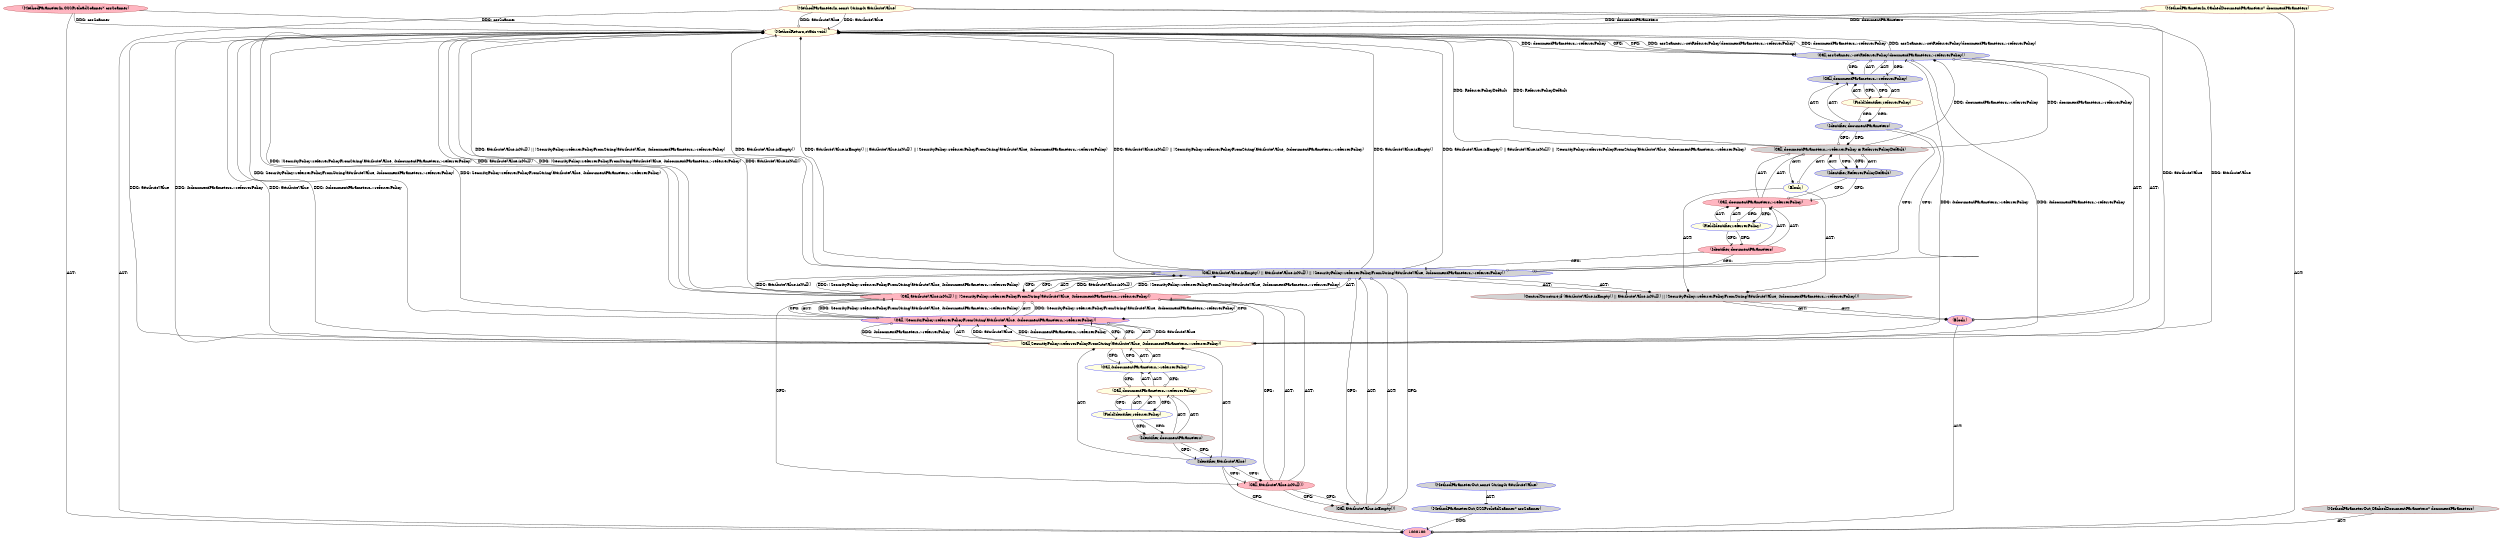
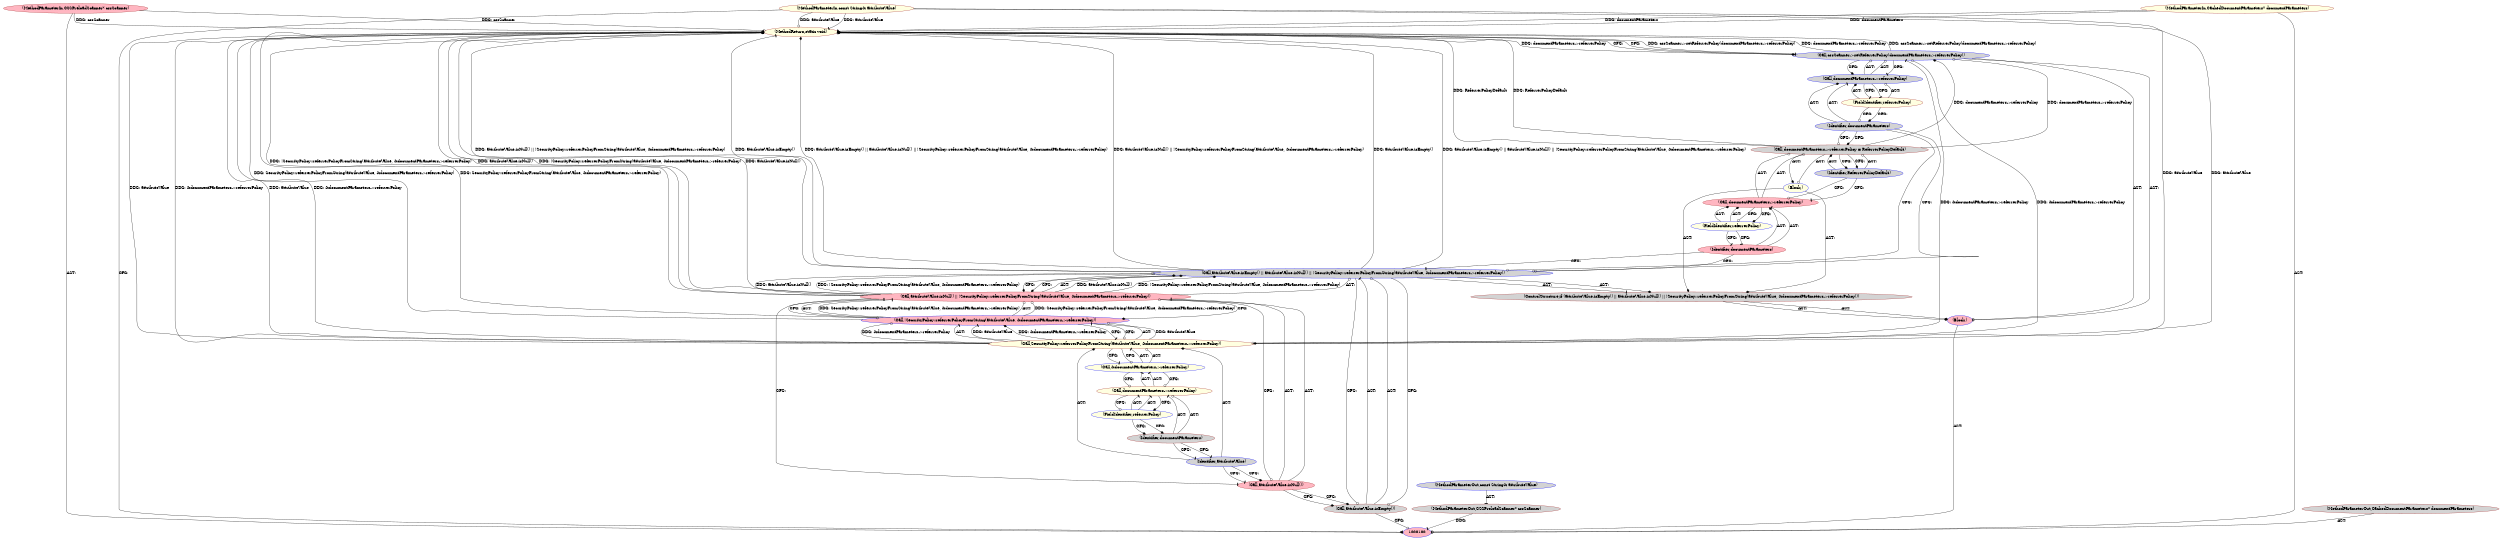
  digraph {
    node [color=brown fillcolor=lightgrey style=filled]
    edge [arrowhead=odot]
    n1 [fillcolor=lightyellow label="(MethodReturn,static void)"]
    n2 [color=blue label="(Call,cssScanner->setReferrerPolicy(documentParameters->referrerPolicy))"]
    n3 [color=blue fillcolor=lightpink label="(Block,)"]
    n4 [color=blue label="(Call,documentParameters->referrerPolicy)"]
    1000100 [color=blue fillcolor=lightpink]
    n6 [fillcolor=lightpink label="(MethodParameterIn,CSSPreloadScanner* cssScanner)"]
-   n7 [color=blue label="(MethodParameterOut,CSSPreloadScanner* cssScanner)"]
+   n7 [label="(MethodParameterOut,CSSPreloadScanner* cssScanner)"]
    n8 [fillcolor=lightyellow label="(MethodParameterIn,const String& attributeValue)"]
    n9 [fillcolor=lightyellow label="(Call,SecurityPolicy::referrerPolicyFromString(attributeValue, &documentParameters->referrerPolicy))"]
    n10 [color=blue fillcolor=lightyellow label="(Call,&documentParameters->referrerPolicy)"]
    n11 [color=blue fillcolor=lightpink label="(Call,!SecurityPolicy::referrerPolicyFromString(attributeValue, &documentParameters->referrerPolicy))"]
    n12 [color=blue label="(MethodParameterOut,const String& attributeValue)"]
    n13 [fillcolor=lightyellow label="(MethodParameterIn,CachedDocumentParameters* documentParameters)"]
    n14 [label="(MethodParameterOut,CachedDocumentParameters* documentParameters)"]
    n15 [color=blue label="(Identifier,attributeValue)"]
    n16 [fillcolor=lightpink label="(Call,attributeValue.isNull())"]
    n17 [fillcolor=lightpink label="(Call,attributeValue.isNull() || !SecurityPolicy::referrerPolicyFromString(attributeValue, &documentParameters->referrerPolicy))"]
    n18 [label="(Call,attributeValue.isEmpty())"]
    n19 [fillcolor=lightyellow label="(Call,documentParameters->referrerPolicy)"]
    n20 [color=blue fillcolor=lightyellow label="(FieldIdentifier,referrerPolicy)"]
    n21 [label="(Identifier,documentParameters)"]
    n22 [color=blue fillcolor=lightyellow label="(Block,)"]
    n23 [label="(ControlStructure,if (attributeValue.isEmpty() || attributeValue.isNull() || !SecurityPolicy::referrerPolicyFromString(attributeValue, &documentParameters->referrerPolicy)))"]
    n24 [color=blue label="(Call,attributeValue.isEmpty() || attributeValue.isNull() || !SecurityPolicy::referrerPolicyFromString(attributeValue, &documentParameters->referrerPolicy))"]
    n25 [color=blue fillcolor=lightyellow label="(FieldIdentifier,referrerPolicy)"]
    n26 [fillcolor=lightpink label="(Call,documentParameters->referrerPolicy)"]
    n27 [fillcolor=lightpink label="(Identifier,documentParameters)"]
    n28 [label="(Call,documentParameters->referrerPolicy = ReferrerPolicyDefault)"]
    n29 [color=blue label="(Identifier,ReferrerPolicyDefault)"]
    n30 [fillcolor=lightyellow label="(FieldIdentifier,referrerPolicy)"]
    n31 [color=blue label="(Identifier,documentParameters)"]
    n1 -> n2 [arrowhead=diamond label="CFG: "]
    n1 -> n2 [arrowhead=tee label="CFG: "]
    n2 -> n1 [arrowhead=diamond label="DDG: cssScanner->setReferrerPolicy(documentParameters->referrerPolicy)"]
    n2 -> n1 [arrowhead=tee label="DDG: documentParameters->referrerPolicy"]
    n2 -> n1 [label="DDG: cssScanner->setReferrerPolicy(documentParameters->referrerPolicy)"]
    n2 -> n1 [label="DDG: documentParameters->referrerPolicy"]
    n2 -> n3 [label="AST: "]
    n2 -> n3 [arrowhead=tee label="AST: "]
    n2 -> n4 [arrowhead=tee label="CFG: "]
    n2 -> n4 [arrowhead=diamond label="CFG: "]
    n3 -> 1000100 [label="AST: "]
    n4 -> n2 [label="AST: "]
    n4 -> n2 [label="AST: "]
    n4 -> n30 [arrowhead=tee label="CFG: "]
    n4 -> n30 [arrowhead=tee label="CFG: "]
    n6 -> n1 [label="DDG: cssScanner"]
    n6 -> n1 [label="DDG: cssScanner"]
    n6 -> 1000100 [arrowhead=diamond label="AST: "]
    n7 -> 1000100 [arrowhead=tee label="DDG: "]
    n8 -> n1 [arrowhead=tee label="DDG: attributeValue"]
    n8 -> n1 [label="DDG: attributeValue"]
-   n8 -> 1000100 [arrowhead=tee label="AST: "]
+   n8 -> 1000100 [arrowhead=tee label="CFG: "]
    n8 -> n9 [label="DDG: attributeValue"]
    n8 -> n9 [arrowhead=diamond label="DDG: attributeValue"]
    n9 -> n1 [label="DDG: attributeValue"]
    n9 -> n1 [label="DDG: &documentParameters->referrerPolicy"]
    n9 -> n1 [arrowhead=tee label="DDG: attributeValue"]
    n9 -> n1 [arrowhead=tee label="DDG: &documentParameters->referrerPolicy"]
    n9 -> n2 [arrowhead=tee label="DDG: &documentParameters->referrerPolicy"]
    n9 -> n2 [label="DDG: &documentParameters->referrerPolicy"]
    n9 -> n10 [arrowhead=tee label="CFG: "]
    n9 -> n10 [label="CFG: "]
    n9 -> n11 [label="AST: "]
    n9 -> n11 [arrowhead=tee label="DDG: attributeValue"]
    n9 -> n11 [label="DDG: &documentParameters->referrerPolicy"]
    n9 -> n11 [arrowhead=tee label="AST: "]
    n9 -> n11 [arrowhead=tee label="DDG: attributeValue"]
    n9 -> n11 [arrowhead=diamond label="DDG: &documentParameters->referrerPolicy"]
    n10 -> n9 [arrowhead=tee label="AST: "]
    n10 -> n9 [label="AST: "]
    n10 -> n19 [label="CFG: "]
    n10 -> n19 [label="CFG: "]
    n11 -> n1 [arrowhead=tee label="DDG: SecurityPolicy::referrerPolicyFromString(attributeValue, &documentParameters->referrerPolicy)"]
    n11 -> n1 [arrowhead=tee label="DDG: SecurityPolicy::referrerPolicyFromString(attributeValue, &documentParameters->referrerPolicy)"]
    n11 -> n9 [label="CFG: "]
    n11 -> n9 [arrowhead=tee label="CFG: "]
    n11 -> n17 [arrowhead=tee label="AST: "]
    n11 -> n17 [arrowhead=tee label="DDG: SecurityPolicy::referrerPolicyFromString(attributeValue, &documentParameters->referrerPolicy)"]
    n11 -> n17 [label="AST: "]
    n11 -> n17 [label="DDG: SecurityPolicy::referrerPolicyFromString(attributeValue, &documentParameters->referrerPolicy)"]
    n12 -> n7 [arrowhead=tee label="AST: "]
    n13 -> n1 [arrowhead=tee label="DDG: documentParameters"]
    n13 -> n1 [arrowhead=tee label="DDG: documentParameters"]
    n13 -> 1000100 [arrowhead=tee label="AST: "]
    n14 -> 1000100 [label="AST: "]
    n15 -> n9 [arrowhead=diamond label="AST: "]
    n15 -> n9 [arrowhead=diamond label="AST: "]
    n15 -> n16 [arrowhead=diamond label="CFG: "]
    n15 -> n16 [arrowhead=tee label="CFG: "]
    n16 -> n17 [arrowhead=tee label="AST: "]
    n16 -> n17 [label="AST: "]
    n16 -> n18 [arrowhead=diamond label="CFG: "]
    n16 -> n18 [arrowhead=diamond label="CFG: "]
    n17 -> n1 [arrowhead=diamond label="DDG: !SecurityPolicy::referrerPolicyFromString(attributeValue, &documentParameters->referrerPolicy)"]
    n17 -> n1 [label="DDG: attributeValue.isNull()"]
    n17 -> n1 [arrowhead=tee label="DDG: !SecurityPolicy::referrerPolicyFromString(attributeValue, &documentParameters->referrerPolicy)"]
    n17 -> n1 [label="DDG: attributeValue.isNull()"]
    n17 -> n11 [label="CFG: "]
    n17 -> n11 [arrowhead=diamond label="CFG: "]
    n17 -> n16 [arrowhead=tee label="CFG: "]
    n17 -> n16 [label="CFG: "]
    n17 -> n24 [arrowhead=diamond label="AST: "]
    n17 -> n24 [arrowhead=diamond label="DDG: attributeValue.isNull()"]
    n17 -> n24 [arrowhead=diamond label="DDG: !SecurityPolicy::referrerPolicyFromString(attributeValue, &documentParameters->referrerPolicy)"]
    n17 -> n24 [label="AST: "]
    n17 -> n24 [label="DDG: attributeValue.isNull()"]
    n17 -> n24 [label="DDG: !SecurityPolicy::referrerPolicyFromString(attributeValue, &documentParameters->referrerPolicy)"]
-   n15 -> 1000100 [label="CFG: "]
+   n18 -> 1000100 [label="CFG: "]
    n18 -> n24 [arrowhead=tee label="AST: "]
    n18 -> n24 [label="AST: "]
    n19 -> n10 [arrowhead=tee label="AST: "]
    n19 -> n10 [arrowhead=tee label="AST: "]
    n19 -> n20 [arrowhead=diamond label="CFG: "]
    n19 -> n20 [label="CFG: "]
    n20 -> n19 [arrowhead=tee label="AST: "]
    n20 -> n19 [arrowhead=tee label="AST: "]
    n20 -> n21 [arrowhead=diamond label="CFG: "]
    n20 -> n21 [arrowhead=diamond label="CFG: "]
    n21 -> n15 [arrowhead=tee label="CFG: "]
    n21 -> n15 [arrowhead=tee label="CFG: "]
    n21 -> n19 [arrowhead=tee label="AST: "]
    n21 -> n19 [label="AST: "]
    n22 -> n23 [arrowhead=diamond label="AST: "]
    n22 -> n23 [arrowhead=diamond label="AST: "]
    n23 -> n3 [arrowhead=diamond label="AST: "]
    n23 -> n3 [arrowhead=diamond label="AST: "]
    n24 -> n1 [arrowhead=diamond label="DDG: attributeValue.isNull() || !SecurityPolicy::referrerPolicyFromString(attributeValue, &documentParameters->referrerPolicy)"]
    n24 -> n1 [arrowhead=tee label="DDG: attributeValue.isEmpty()"]
    n24 -> n1 [arrowhead=diamond label="DDG: attributeValue.isEmpty() || attributeValue.isNull() || !SecurityPolicy::referrerPolicyFromString(attributeValue, &documentParameters->referrerPolicy)"]
    n24 -> n1 [label="DDG: attributeValue.isNull() || !SecurityPolicy::referrerPolicyFromString(attributeValue, &documentParameters->referrerPolicy)"]
    n24 -> n1 [label="DDG: attributeValue.isEmpty()"]
    n24 -> n1 [arrowhead=diamond label="DDG: attributeValue.isEmpty() || attributeValue.isNull() || !SecurityPolicy::referrerPolicyFromString(attributeValue, &documentParameters->referrerPolicy)"]
    n24 -> n17 [arrowhead=diamond label="CFG: "]
    n24 -> n17 [arrowhead=diamond label="CFG: "]
    n24 -> n18 [label="CFG: "]
    n24 -> n18 [label="CFG: "]
    n24 -> n23 [arrowhead=tee label="AST: "]
    n24 -> n23 [arrowhead=diamond label="AST: "]
    n25 -> n26 [arrowhead=diamond label="AST: "]
    n25 -> n26 [arrowhead=diamond label="AST: "]
    n25 -> n27 [arrowhead=tee label="CFG: "]
    n25 -> n27 [arrowhead=tee label="CFG: "]
    n26 -> n25 [label="CFG: "]
    n26 -> n25 [arrowhead=diamond label="CFG: "]
    n26 -> n28 [label="AST: "]
    n26 -> n28 [label="AST: "]
    n27 -> n24 [label="CFG: "]
    n27 -> n24 [arrowhead=tee label="CFG: "]
    n27 -> n26 [arrowhead=diamond label="AST: "]
    n27 -> n26 [arrowhead=tee label="AST: "]
    n28 -> n1 [arrowhead=tee label="DDG: ReferrerPolicyDefault"]
    n28 -> n1 [arrowhead=tee label="DDG: ReferrerPolicyDefault"]
    n28 -> n2 [arrowhead=diamond label="DDG: documentParameters->referrerPolicy"]
    n28 -> n2 [label="DDG: documentParameters->referrerPolicy"]
    n28 -> n22 [arrowhead=diamond label="AST: "]
    n28 -> n22 [label="AST: "]
    n28 -> n29 [arrowhead=diamond label="CFG: "]
    n28 -> n29 [arrowhead=diamond label="CFG: "]
    n29 -> n26 [label="CFG: "]
    n29 -> n26 [arrowhead=tee label="CFG: "]
    n29 -> n28 [label="AST: "]
    n29 -> n28 [arrowhead=diamond label="AST: "]
    n30 -> n4 [label="AST: "]
    n30 -> n4 [arrowhead=diamond label="AST: "]
    n30 -> n31 [arrowhead=diamond label="CFG: "]
    n30 -> n31 [label="CFG: "]
    n31 -> n4 [arrowhead=diamond label="AST: "]
    n31 -> n4 [arrowhead=tee label="AST: "]
    n31 -> n24 [label="CFG: "]
    n31 -> n24 [label="CFG: "]
    n31 -> n28 [arrowhead=diamond label="CFG: "]
    n31 -> n28 [label="CFG: "]
  }
